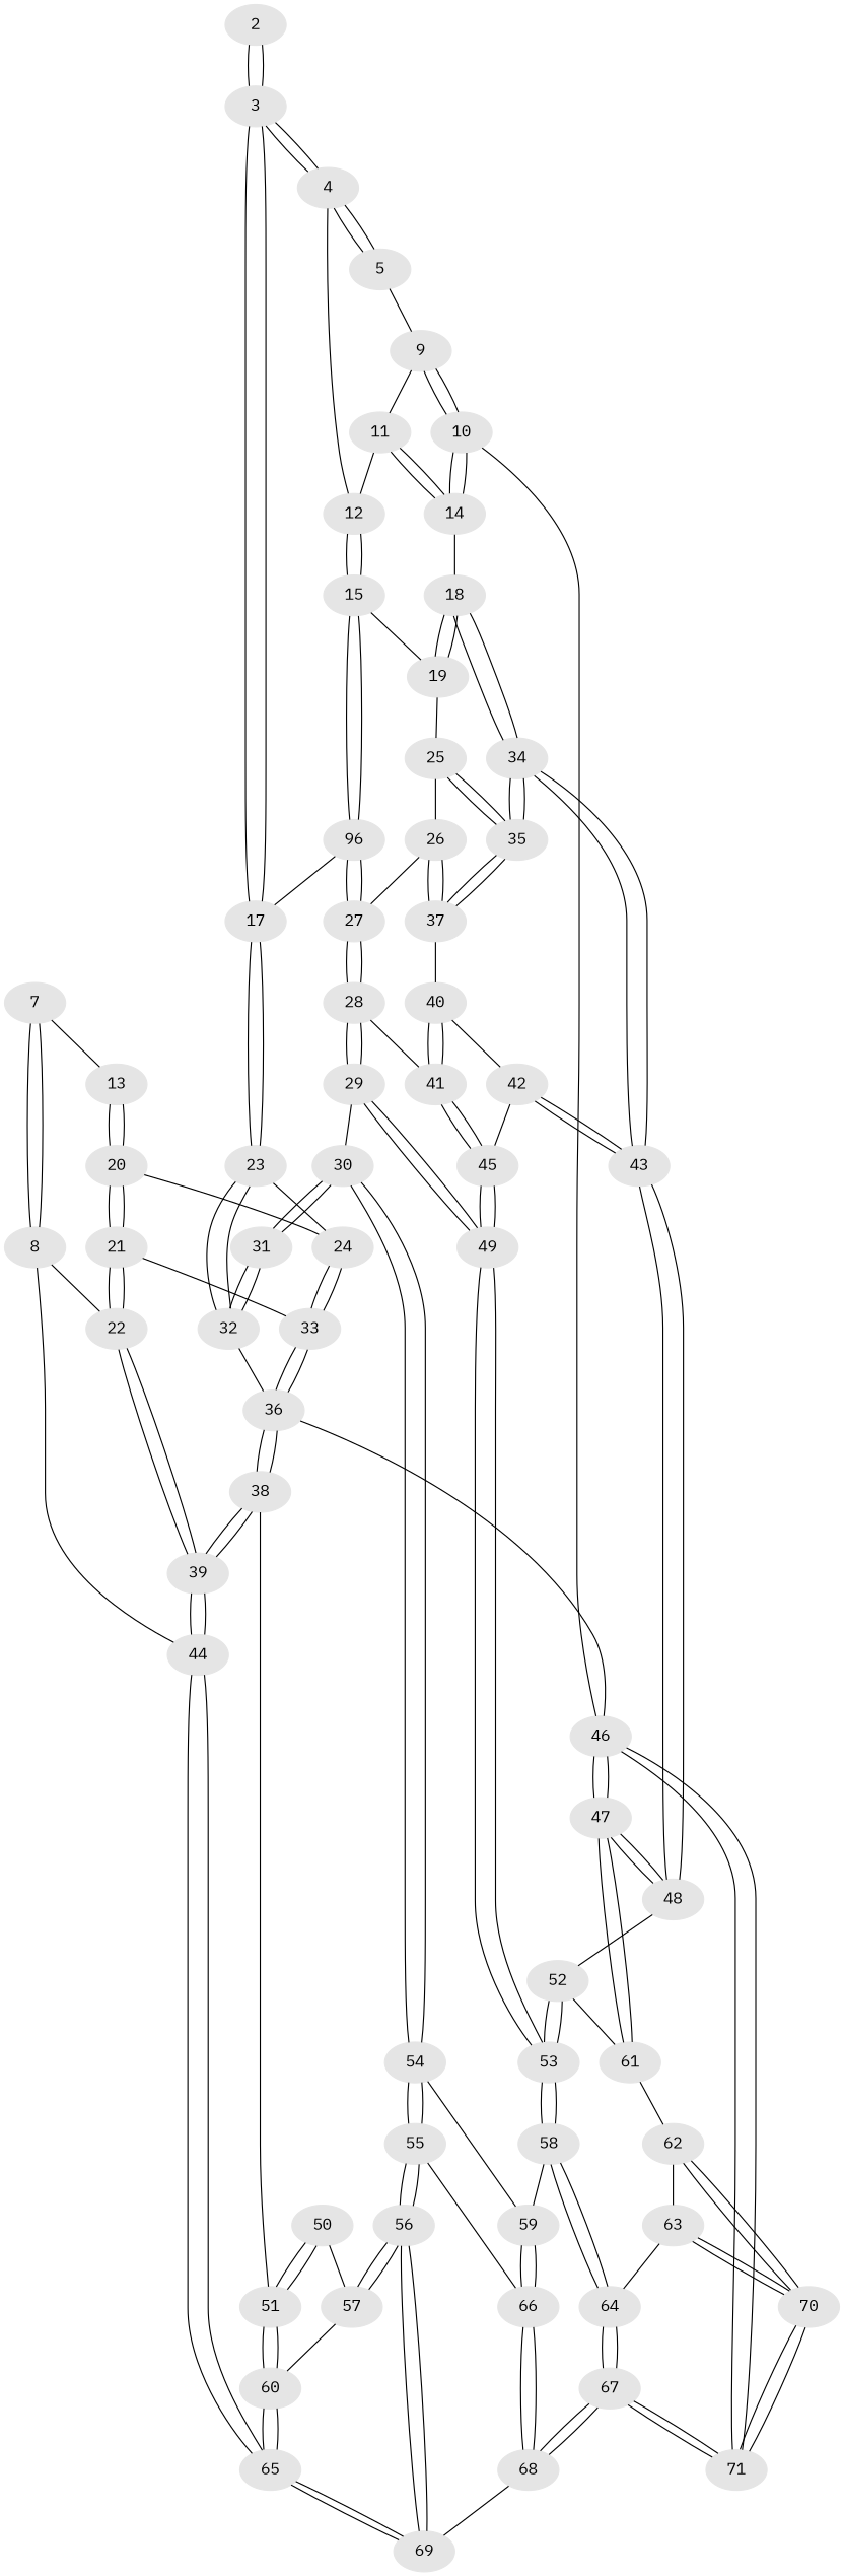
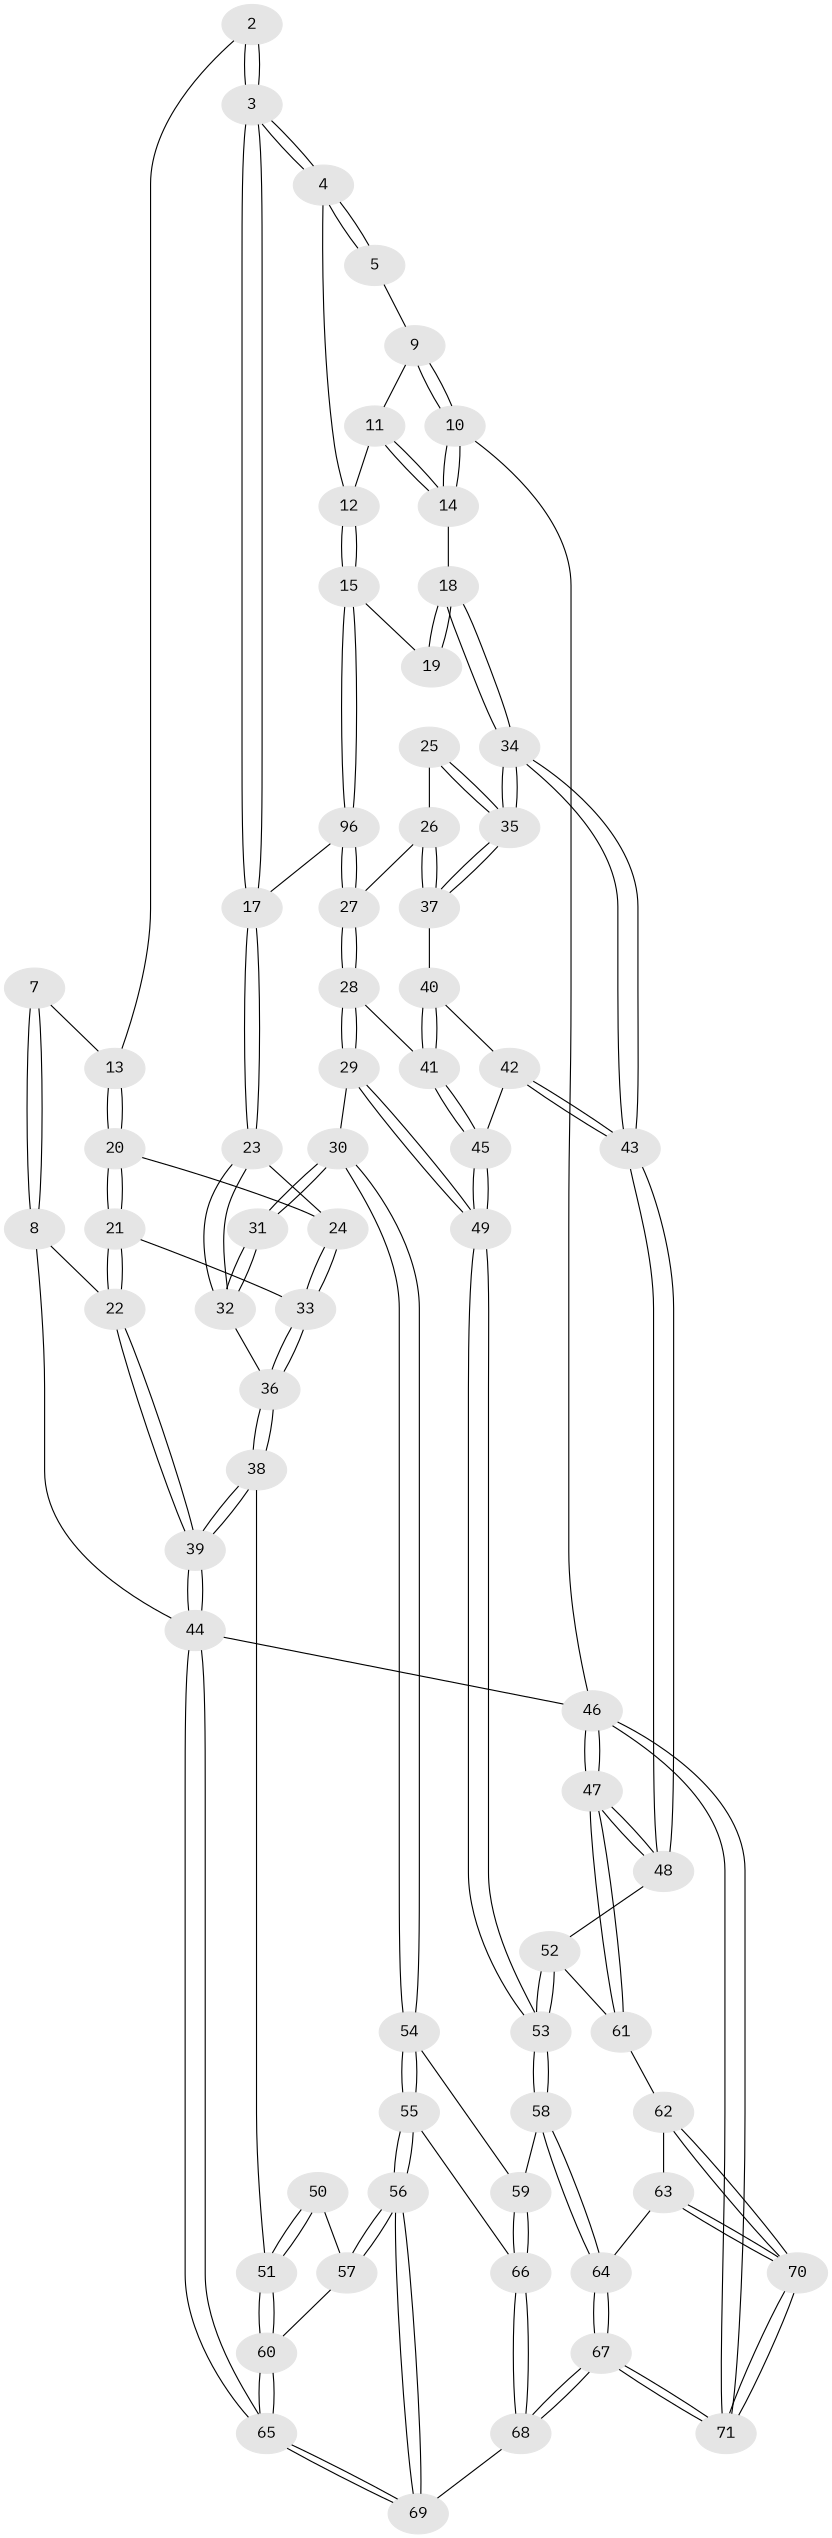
  graph {
    fontname="IBM Plex Mono"
    node [color=gray90 fontname="IBM Plex Mono" style=filled]
    edge [fontname="IBM Plex Mono"]
    2
    3
    13
    7
    8
    4
    17
    20
    5
    12
    23
    9
    15
    10
    11
    22
    44
    14
    46
    39
    65
    18
    47
    71
    n25 [label=96]
    19
    21
    24
    34
    27
    25
    28
    32
    35
    43
    26
    33
    36
    37
    40
    29
    41
    30
    49
    45
    31
    54
    53
    55
    59
    50
    51
    57
    38
    48
    42
    60
    52
    69
    61
    62
    58
    64
    56
    66
    68
    67
    63
    70
    2 -- 3
    2 -- 3
+   2 -- 13
    3 -- 4
    3 -- 4
    3 -- 17
    3 -- 17
    13 -- 20
    13 -- 20
    7 -- 13
    7 -- 8
    7 -- 8
    8 -- 22
    8 -- 44
    4 -- 5
    4 -- 5
    4 -- 12
    17 -- 23
    17 -- 23
    20 -- 21
    20 -- 21
    20 -- 24
    5 -- 9
    12 -- 15
    12 -- 15
    23 -- 24
    23 -- 32
    23 -- 32
    9 -- 10
    9 -- 10
    9 -- 11
    15 -- n25
    15 -- n25
    15 -- 19
    10 -- 14
    10 -- 14
    10 -- 46
    11 -- 12
    11 -- 14
    11 -- 14
    22 -- 39
    22 -- 39
-   36 -- 46
+   44 -- 46
    44 -- 65
    44 -- 65
    14 -- 18
    46 -- 47
    46 -- 47
    46 -- 71
    46 -- 71
    39 -- 44
    39 -- 44
    65 -- 69
    65 -- 69
    18 -- 19
    18 -- 19
    18 -- 34
    18 -- 34
    47 -- 48
    47 -- 48
    47 -- 61
    47 -- 61
    n25 -- 17
    n25 -- 27
    n25 -- 27
-   19 -- 25
    21 -- 22
    21 -- 22
    21 -- 33
    24 -- 33
    24 -- 33
    34 -- 35
    34 -- 35
    34 -- 43
    34 -- 43
    27 -- 28
    27 -- 28
    25 -- 35
    25 -- 35
    25 -- 26
    28 -- 29
    28 -- 29
    28 -- 41
    32 -- 36
    35 -- 37
    35 -- 37
    43 -- 48
    43 -- 48
    26 -- 27
    26 -- 37
    26 -- 37
    33 -- 36
    33 -- 36
    36 -- 38
    36 -- 38
    37 -- 40
    40 -- 41
    40 -- 41
    40 -- 42
    29 -- 30
    29 -- 49
    29 -- 49
    41 -- 45
    41 -- 45
    30 -- 31
    30 -- 31
    30 -- 54
    30 -- 54
    49 -- 53
    49 -- 53
    45 -- 49
    45 -- 49
    31 -- 32
    31 -- 32
    54 -- 55
    54 -- 55
    54 -- 59
    53 -- 58
    53 -- 58
    55 -- 56
    55 -- 56
    55 -- 66
    59 -- 66
    59 -- 66
    50 -- 51
    50 -- 51
    50 -- 57
    51 -- 60
    51 -- 60
    57 -- 60
    38 -- 39
    38 -- 39
    38 -- 51
    48 -- 52
    42 -- 43
    42 -- 43
    42 -- 45
    60 -- 65
    60 -- 65
    52 -- 53
    52 -- 53
    52 -- 61
    61 -- 62
    62 -- 63
    62 -- 70
    62 -- 70
    58 -- 59
    58 -- 64
    58 -- 64
    64 -- 67
    64 -- 67
    56 -- 57
    56 -- 57
    56 -- 69
    56 -- 69
    66 -- 68
    66 -- 68
    68 -- 69
    67 -- 71
    67 -- 71
    67 -- 68
    67 -- 68
    63 -- 64
    63 -- 70
    63 -- 70
    70 -- 71
    70 -- 71
  }
